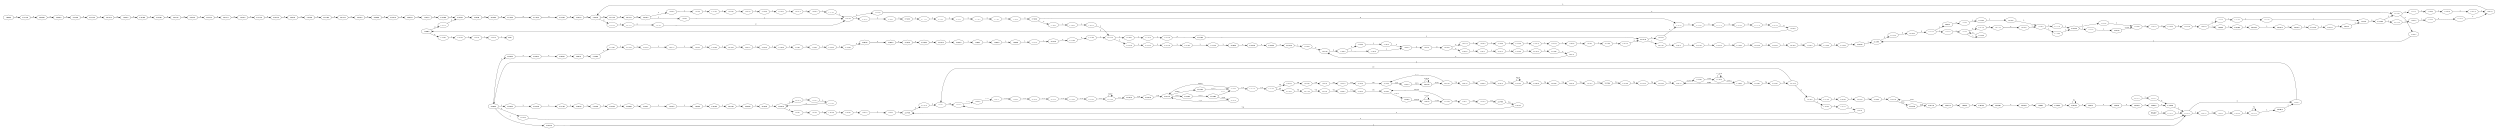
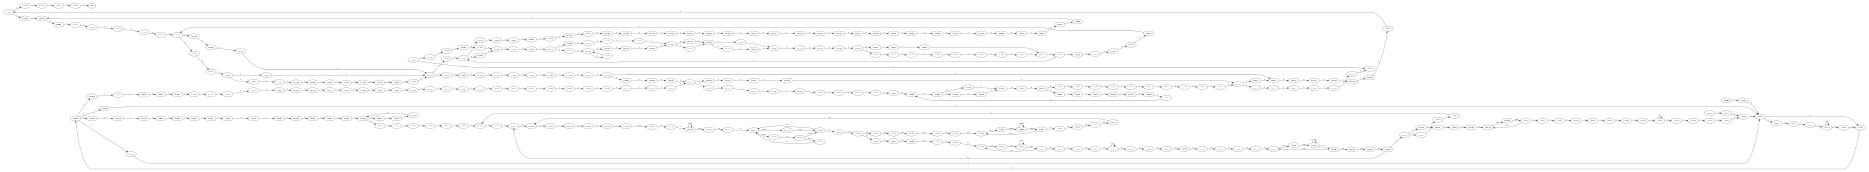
  digraph {
    fontname="Courier Prime"
    rankdir=LR
    node [fontname="Courier Prime"]
    edge [fontname="Courier Prime"]
    "158ec"
    "158f4"
    "12c08"
    "17cc0"
    "178c8"
    17844
    17860
    17874
    16758
    16030
    "15e78"
    "151c0"
    "151e8"
    "150a0"
    "158dc"
    "158c0"
    "158c8"
    16754
    "14fdc"
    "15c88"
    "15c90"
    "14fbc"
    "14fc0"
    "178bc"
    14788
    14734
    "1781c"
    15560
    17828
    15500
    14780
    14794
    17144
    17880
    "14c24"
    END
    17878
    "14c20"
    17788
    17834
    17838
    17780
    "17c98"
    "17c68"
    17234
    "1775c"
    "147e8"
    14644
    "147e0"
    "177e8"
    17810
    14618
    14754
    "177d4"
    "177e0"
    "158d8"
    n57 [label="187bc"]
    15854
    "158a8"
    "148fc"
    "12c04"
    "12bf8"
    14558
    14564
    "145c8"
    "145d4"
    10150
    "14c94"
    "14c98"
    "1011c"
    10124
    "14c50"
    "14c7c"
    "145ac"
    "145c4"
    "145a8"
    14594
    14604
    "144f0"
    14528
    14544
    10118
    "12be0"
    "12b50"
    "12b60"
    "12ea4"
    "12ea8"
    15518
    "1549c"
    15580
    "1478c"
    "147ac"
    "17f48"
    "1770c"
    17714
    "17f20"
    "1717c"
    "1475c"
    "176dc"
    14890
    "148c0"
    14874
    14888
    "154f4"
    15554
    16674
    16690
    "1571c"
    16660
    16668
    16694
    "166a0"
    "154c4"
    "154d0"
    15710
    16634
    "154b0"
    "155a0"
    "155a4"
    15770
    "154a4"
    "154ac"
    16488
    16494
    "164a4"
    "164ac"
    "1647c"
    "164b0"
    16504
    15590
    "1666c"
    16748
    16700
    "1671c"
    "166e4"
    "166f4"
    16638
    16514
    "1648c"
    16510
    "164e8"
    16440
    "1548c"
    "153e4"
    "153d4"
    "153d0"
    "143e0"
    "143c8"
    14434
    "15b18"
    "15b20"
    "15b4c"
    16010
    "161b4"
    "15e50"
    "15e58"
    "15e64"
    "161a8"
    "15df8"
    16308
    16274
    16280
    "16d00"
    "15d6c"
    "15d78"
    "17e84"
    "17ec4"
    "17e98"
    "17ef0"
    "17ec0"
    "16cf8"
    16258
    "16cd4"
    "15dac"
    16300
    "15d7c"
    "15d94"
    11208
    "10b8c"
    11818
    "111f4"
    12570
    "10da0"
    10900
    "10a88"
    "10adc"
    "10b38"
    17748
    "17bc0"
    "17c28"
    "17bcc"
    "127b4"
    "127d4"
    12758
    "126ec"
    12720
    10634
    "12b24"
    "12b28"
    "15d04"
    "15d18"
    "15d34"
    16234
    "10a70"
    10828
    10744
    10800
    "1074c"
    10730
    10708
    12784
    "10b00"
    10664
    "17bd8"
    "17c08"
    10104
    10810
    "1083c"
    "11eec"
    11870
    "124fc"
    "11ed8"
    "125e0"
    "11a84"
    "10b4c"
    11810
    12548
    12514
    "1061c"
    "106f4"
    "10b2c"
    "1276c"
    "10a9c"
    "101d0"
    "102f0"
    "101f8"
    10304
    "1441c"
    14428
    "15aa8"
    "15af8"
    12684
    12618
    12648
    12678
    10310
    "1049c"
    "1034c"
    "104ac"
    "105b4"
    "104c8"
    "100ec"
    "100f8"
    "108f4"
    10608
    10678
    10684
    "106c8"
    12694
    "12b3c"
    "12b44"
    10108
    "12b08"
    "126ac"
    "12b1c"
    "12f88"
    "12e2c"
    "12ec0"
    14908
    "100cc"
    "12d30"
    "12d3c"
    "12d6c"
    "12d44"
    "12d9c"
    "12c94"
    "12ce0"
    "12cfc"
    "100b0"
    12708
    12738
    "1016c"
    "1018c"
    "12d14"
    "12d18"
    "12d04"
    "12d54"
    "12d64"
    "15d60"
    START
    "15c84"
    "12d48"
    "153c4"
    "1437c"
    "1439c"
    "143a4"
    10190
    "149f0"
    14984
    "14a3c"
    "12ecc"
    "1279c"
    12584
    "125b8"
    "14c10"
    "14c1c"
    "15c70"
    "15c80"
    "159d8"
    "15a00"
    "178d8"
    "17f70"
    "17d4c"
    17904
    "1790c"
    "100c8"
    "12e0c"
    "12ee8"
    "12ef4"
    "12efc"
    "126c8"
    "127c0"
    "15c98"
    "15ca0"
    "12e6c"
    "12e78"
    "152e4"
    "15b08"
    "15bc8"
    "15eb8"
    "125f4"
    "12f18"
    11830
    "124f4"
    "12edc"
    "152ec"
    15338
    "17d04"
    "17d3c"
    "143b8"
    "15a08"
    "15a0c"
    "158ec" -> "158f4" [label=1]
    "158f4" -> "12c08" [label=1]
    "12c08" -> "17cc0" [label=1]
    "17cc0" -> END [label=1]
    "178c8" -> 17844 [label=1]
    17844 -> 17860 [label=3]
    17860 -> 17874 [label=3]
    17874 -> "14c20" [label=3]
    16758 -> "178c8" [label=1]
    16758 -> 16030 [label=1]
    16030 -> "15e78" [label=1]
    "15e78" -> "15b18" [label=1]
    "151c0" -> "151e8" [label=1]
    "151e8" -> "150a0" [label=1]
    "150a0" -> 16758 [label=1]
    "158dc" -> "158ec" [label=1]
    "158dc" -> "158c0" [label=2]
    "158c0" -> "158c8" [label=2]
    "158c8" -> "158d8" [label=3]
    16754 -> "14fdc" [label=1]
    16754 -> "15c88" [label=1]
    "14fdc" -> "151c0" [label=1]
    "15c88" -> "15c90" [label=1]
    "15c90" -> "15c98" [label=1]
    "14fbc" -> "14fc0" [label=1]
    "14fc0" -> 16754 [label=1]
    "178bc" -> "14fbc" [label=1]
    14788 -> 14734 [label=1]
    14734 -> "1781c" [label=3]
    14734 -> 15560 [label=1]
    "1781c" -> 17828 [label=3]
    15560 -> 15500 [label=1]
    17828 -> 17234 [label=3]
    15500 -> 15518 [label=1]
    15500 -> "1549c" [label=1]
    14780 -> 14788 [label=1]
    14780 -> 14794 [label=1]
    14794 -> 17144 [label=1]
    17144 -> "1717c" [label=1]
    17880 -> "158dc" [label=3]
    "14c24" -> 17880 [label=3]
    17878 -> "14c24" [label=3]
    "14c20" -> 17878 [label=3]
    17788 -> 17834 [label=3]
    17834 -> 17838 [label=3]
    17838 -> 17844 [label=2]
    17838 -> "178bc" [label=1]
    17780 -> 17788 [label=3]
    "17c98" -> 17780 [label=3]
    "17c68" -> "17c98" [label=3]
    17234 -> "1775c" [label=3]
    "1775c" -> "17c68" [label=3]
    "147e8" -> 14734 [label=2]
    14644 -> "147e0" [label=2]
    "147e0" -> "147e8" [label=2]
    "177e8" -> 17810 [label=3]
    17810 -> 14618 [label=3]
    14618 -> 14644 [label=2]
    14618 -> 14754 [label=2]
    14754 -> "1475c" [label=2]
    "177d4" -> "177e0" [label=3]
    "177e0" -> "177e8" [label=3]
    "158d8" -> n57 [label=3]
    n57 -> "177d4" [label=3]
    15854 -> "158a8" [label=1]
    "158a8" -> "158c8" [label=1]
    "148fc" -> 15854 [label=1]
    "12c04" -> "148fc" [label=1]
    "12bf8" -> "12c04" [label=1]
    14558 -> 14564 [label=1]
    14564 -> "12bf8" [label=1]
    "145c8" -> "145d4" [label=1]
    "145d4" -> 14558 [label=1]
    10150 -> "14c94" [label=1]
    "14c94" -> "14c98" [label=1]
    "14c98" -> "145c8" [label=1]
    "1011c" -> 10124 [label=1]
    10124 -> 10150 [label=1]
    "14c50" -> "14c7c" [label=1]
    "14c7c" -> "1011c" [label=1]
    "145ac" -> "145c4" [label=1]
    "145c4" -> "14c50" [label=1]
    "145a8" -> "145ac" [label=1]
    14594 -> 14604 [label=1]
    14604 -> "145a8" [label=1]
    "144f0" -> 14528 [label=1]
    14528 -> 14544 [label=1]
    14544 -> 14594 [label=1]
    10118 -> "12be0" [label=1]
    "12be0" -> "144f0" [label=1]
-   "12b50" -> "148c0" [label=1]
+   "12b50" -> "12b60" [label=1]
    "12b60" -> 10118 [label=1]
    "12ea4" -> "12ea8" [label=1]
    "12ea8" -> "12b50" [label=1]
    15518 -> "12ea4" [label=1]
    "1549c" -> 15580 [label=1]
    15580 -> 15590 [label=2]
    "1478c" -> 14734 [label=1]
    "147ac" -> "1478c" [label=1]
    "17f48" -> "1770c" [label=1]
    "1770c" -> 17714 [label=1]
    17714 -> "147ac" [label=1]
    "17f20" -> "17f48" [label=1]
    "1717c" -> "176dc" [label=1]
    "1475c" -> 14780 [label=2]
    "176dc" -> "17f20" [label=1]
    14890 -> "148c0" [label=1]
    "148c0" -> 14618 [label=1]
    14874 -> 14888 [label=1]
    14888 -> 14890 [label=1]
    "154f4" -> 15500 [label=1]
    "154f4" -> 15554 [label=1]
    15554 -> 14874 [label=1]
    16674 -> 16690 [label=1]
    16690 -> "1571c" [label=1]
    "1571c" -> "154f4" [label=2]
    16660 -> 16668 [label=1]
    16660 -> 16694 [label=1]
    16668 -> 16674 [label=1]
    16694 -> "166a0" [label=1]
    "166a0" -> "166e4" [label=1]
-   "154c4" -> "154d0" [label=1106]
+   "154c4" -> "154d0" [label=1]
    "154d0" -> 15710 [label=2]
    15710 -> 16634 [label=2]
    16634 -> 16638 [label=2]
    "154b0" -> "154c4" [label=1]
    "155a0" -> "155a4" [label=1]
    "155a0" -> 15770 [label=1]
    "155a4" -> "154a4" [label=1]
    15770 -> "154a4" [label=1]
    "154a4" -> "154b0" [label=1]
    "154a4" -> "154ac" [label=1]
    "154ac" -> "154d0" [label=1]
    16488 -> 16494 [label=1]
    16494 -> "164a4" [label=1]
    "164a4" -> "164ac" [label=1]
    "164ac" -> "155a0" [label=1]
    "1647c" -> 16488 [label=1]
    "1647c" -> "164b0" [label=1]
    "164b0" -> 16504 [label=1]
    16504 -> 16510 [label=1]
    16504 -> "164e8" [label=5]
    15590 -> 16440 [label=2]
    "1666c" -> 16748 [label=1]
    16748 -> "1571c" [label=1]
    16700 -> "1671c" [label=1]
    "1671c" -> "1666c" [label=1]
    "166e4" -> "166f4" [label=1]
    "166f4" -> 16700 [label=1]
    16638 -> 16660 [label=2]
    16514 -> "1648c" [label=1]
    "1648c" -> "155a0" [label=1]
    16510 -> 16514 [label=1]
    "164e8" -> 16504 [label=5]
    16440 -> "1647c" [label=2]
    "1548c" -> 15580 [label=1]
    "153e4" -> "1548c" [label=1]
    "153d4" -> "153e4" [label=1]
    "153d0" -> "153d4" [label=1]
    "143e0" -> "153d0" [label=1]
-   "143c8" -> "143e0" [label=1]
+   "143e0" -> "143c8" [label=1]
    14434 -> "143c8" [label=1]
    "15b18" -> "15b20" [label=1]
    "15b20" -> "15b4c" [label=1]
    "15b4c" -> 14434 [label=1]
    16010 -> 16758 [label=1]
    "161b4" -> 16010 [label=1]
    "15e50" -> "15e58" [label=1]
    "15e58" -> "15e64" [label=1]
    "15e64" -> "161a8" [label=1]
    "161a8" -> "161b4" [label=1]
    "15df8" -> 16308 [label=1]
    16308 -> "15e50" [label=1]
    16274 -> 16280 [label=1]
    16280 -> "15df8" [label=1]
    "16d00" -> 16274 [label=1]
    "16d00" -> "15d6c" [label=1]
    "15d6c" -> "15d78" [label=1]
    "15d78" -> "15d7c" [label=1]
    "17e84" -> "17ec4" [label=1]
    "17e84" -> "17e98" [label=1]
    "17ec4" -> "17ef0" [label=1]
    "17e98" -> "17ec0" [label=1]
    "17ef0" -> "16cf8" [label=2]
    "17ec0" -> "17ef0" [label=1]
    "16cf8" -> "16d00" [label=2]
    16258 -> "16cd4" [label=1]
    "16cd4" -> "17e84" [label=2]
    "15dac" -> 16258 [label=1]
    16300 -> "15dac" [label=1]
    "15d7c" -> "15d94" [label=1]
    "15d94" -> 16300 [label=1]
    11208 -> "10b8c" [label=1185]
    11208 -> 11818 [label=79]
    "10b8c" -> "111f4" [label=1264]
    11818 -> 12570 [label=79]
    "111f4" -> "10da0" [label=1264]
    12570 -> 12784 [label=79]
    "10da0" -> 11208 [label=1264]
    "10da0" -> "10da0" [label=15168]
    10900 -> 10900 [label=4029]
    10900 -> "10a88" [label=79]
    "10a88" -> "10adc" [label=79]
    "10adc" -> "10b38" [label=79]
    "10b38" -> "1279c" [label=79]
    17748 -> "17bc0" [label=1]
    "17bc0" -> "17c28" [label=1]
    "17c28" -> "17bcc" [label=1]
    "17bcc" -> "17bd8" [label=1]
    "127b4" -> "127d4" [label=2]
    "127b4" -> 12758 [label=77]
    "127d4" -> "126ec" [label=1]
    "127d4" -> 12720 [label=1]
    12758 -> 10634 [label=79]
    "126ec" -> "12b24" [label=1]
    12720 -> "12b28" [label=1]
    10634 -> 10664 [label=158]
    "12b24" -> 12708 [label=1]
    "12b28" -> "125f4" [label=1]
    "15d04" -> "15d18" [label=1]
    "15d18" -> "15d34" [label=1]
    "15d34" -> 16234 [label=1]
    16234 -> "15d60" [label=1]
    "10a70" -> 10900 [label=79]
    10828 -> 10744 [label=79]
    10744 -> 10800 [label=553]
    10800 -> "1074c" [label=553]
    "1074c" -> "1074c" [label=1659]
    "1074c" -> 10810 [label=553]
    10730 -> 10828 [label=79]
    10708 -> 10730 [label=79]
    12784 -> "10b00" [label=79]
    "10b00" -> 10634 [label=79]
    10664 -> 10678 [label=158]
    "17bd8" -> "17c08" [label=1]
    "17c08" -> 10104 [label=1]
    10104 -> "12c94" [label=1]
    10810 -> 10744 [label=474]
    10810 -> "1083c" [label=79]
    "1083c" -> "108f4" [label=79]
    "11eec" -> 11870 [label=1185]
    "11eec" -> "124fc" [label=79]
    11870 -> "11ed8" [label=1264]
    "124fc" -> "125e0" [label=79]
    "11ed8" -> "11a84" [label=1264]
    "125e0" -> "127b4" [label=79]
    "11a84" -> "11eec" [label=1264]
    "11a84" -> "11a84" [label=15168]
    "10b4c" -> 11810 [label=79]
    11810 -> "10b8c" [label=79]
    12548 -> "10b4c" [label=79]
    12514 -> 12548 [label=79]
    "1061c" -> "106f4" [label=158]
    "106f4" -> "10b2c" [label=79]
    "106f4" -> "1276c" [label=79]
    "10b2c" -> "10a9c" [label=79]
    "1276c" -> 12514 [label=79]
    "10a9c" -> 10708 [label=79]
    "101d0" -> "102f0" [label=158]
    "102f0" -> "101f8" [label=158]
    "101f8" -> "101f8" [label=1106]
    "101f8" -> 10304 [label=158]
    10304 -> 10608 [label=158]
    "1441c" -> 14428 [label=1]
    14428 -> "15aa8" [label=1]
    "15aa8" -> "15af8" [label=1]
    "15af8" -> "159d8" [label=1]
    12684 -> 12618 [label=1]
    12618 -> 12648 [label=256]
    12648 -> 12678 [label=256]
    12678 -> 12618 [label=255]
    12678 -> 12694 [label=1]
    10310 -> "1049c" [label=7110]
    10310 -> "1034c" [label=1106]
    "1049c" -> "104ac" [label=7110]
    "1034c" -> "105b4" [label=1106]
    "104ac" -> "105b4" [label=6162]
    "104ac" -> "104c8" [label=948]
    "105b4" -> "1061c" [label=158]
    "105b4" -> 10310 [label=7110]
    "104c8" -> 10310 [label=948]
    "100ec" -> "100f8" [label=1]
    "100f8" -> 17748 [label=1]
    "108f4" -> "10a70" [label=79]
    10608 -> 10310 [label=158]
    10678 -> 10684 [label=158]
    10684 -> "106c8" [label=158]
    "106c8" -> 10190 [label=158]
    12694 -> "12b3c" [label=1]
    "12b3c" -> "12b44" [label=1]
    "12b44" -> "12edc" [label=1]
    10108 -> "12b08" [label=1]
    "12b08" -> "126ac" [label=1]
    "126ac" -> "12b1c" [label=1]
    "12b1c" -> "126c8" [label=1]
    "12f88" -> "12e2c" [label=1]
    "12e2c" -> "12ec0" [label=1]
    "12ec0" -> 14908 [label=1]
    14908 -> "12d30" [label=1]
    "100cc" -> "12d30" [label=1]
    "12d30" -> "12d3c" [label=1]
    "12d30" -> "12d6c" [label=3]
    "12d3c" -> "12d44" [label=1]
    "12d6c" -> "12d9c" [label=4]
    "12d44" -> "12d48" [label=1]
    "12d9c" -> "100ec" [label=1]
    "12d9c" -> "149f0" [label=1]
    "12d9c" -> 14984 [label=1]
    "12d9c" -> "14a3c" [label=1]
    "12c94" -> "12ce0" [label=1]
    "12ce0" -> "12cfc" [label=1]
    "12cfc" -> "100b0" [label=1]
    "100b0" -> "100c8" [label=1]
    12708 -> 12738 [label=1]
    12738 -> "127c0" [label=2]
    "1016c" -> "1018c" [label=1]
    "1018c" -> "12d14" [label=1]
    "12d14" -> "12d18" [label=1]
    "12d14" -> "12d04" [label=1]
    "12d18" -> 10108 [label=1]
    "12d04" -> "1016c" [label=1]
    "12d54" -> "12d54" [label=71]
    "12d54" -> "12d64" [label=1]
    "12d64" -> "12d6c" [label=1]
    "15d60" -> "16cd4" [label=1]
    START -> "100cc" [label=1]
    "15c84" -> 16754 [label=1]
    "12d48" -> "12d54" [label=1]
    "153c4" -> "1437c" [label=1]
    "1437c" -> "1439c" [label=1]
    "1439c" -> "143a4" [label=1]
    "143a4" -> "143b8" [label=1]
    10190 -> "101d0" [label=158]
    "149f0" -> "12d30" [label=1]
    14984 -> "12d30" [label=1]
    "14a3c" -> "12ecc" [label=1]
    "12ecc" -> "12e6c" [label=1]
    "1279c" -> 12584 [label=79]
    12584 -> "125b8" [label=79]
    "125b8" -> 11830 [label=79]
    "14c10" -> "14c1c" [label=1]
    "14c1c" -> 14908 [label=1]
    "15c70" -> "15c80" [label=1]
    "15c80" -> "15c84" [label=1]
    "159d8" -> "15a00" [label=1]
    "15a00" -> "178d8" [label=1]
    "178d8" -> "17d04" [label=1]
    "17f70" -> "17d4c" [label=1]
    "17d4c" -> 17904 [label=1]
    17904 -> "1790c" [label=1]
    "1790c" -> "15a08" [label=1]
    "100c8" -> "12d14" [label=1]
    "12e0c" -> "12ee8" [label=1]
    "12ee8" -> "12ef4" [label=1]
    "12ef4" -> "12efc" [label=1]
    "12efc" -> "12efc" [label=5]
    "12efc" -> "12f18" [label=1]
    "126c8" -> 12738 [label=1]
    "127c0" -> 12758 [label=2]
    "15c98" -> "15ca0" [label=1]
    "15ca0" -> "15eb8" [label=1]
    "12e6c" -> "12e78" [label=1]
    "12e78" -> "152e4" [label=1]
    "152e4" -> "152ec" [label=1]
    "15b08" -> "15bc8" [label=1]
    "15bc8" -> "15c70" [label=1]
    "15eb8" -> "15d04" [label=1]
    "125f4" -> 12684 [label=1]
    "12f18" -> "12f88" [label=1]
    11830 -> "124f4" [label=79]
    "124f4" -> 11870 [label=79]
    "12edc" -> "12e0c" [label=1]
    "152ec" -> 15338 [label=1]
    15338 -> "153c4" [label=1]
    "17d04" -> "17d3c" [label=1]
    "17d3c" -> "17f70" [label=1]
    "143b8" -> "1441c" [label=1]
    "15a08" -> "15a0c" [label=1]
    "15a0c" -> "15b08" [label=1]
  }
